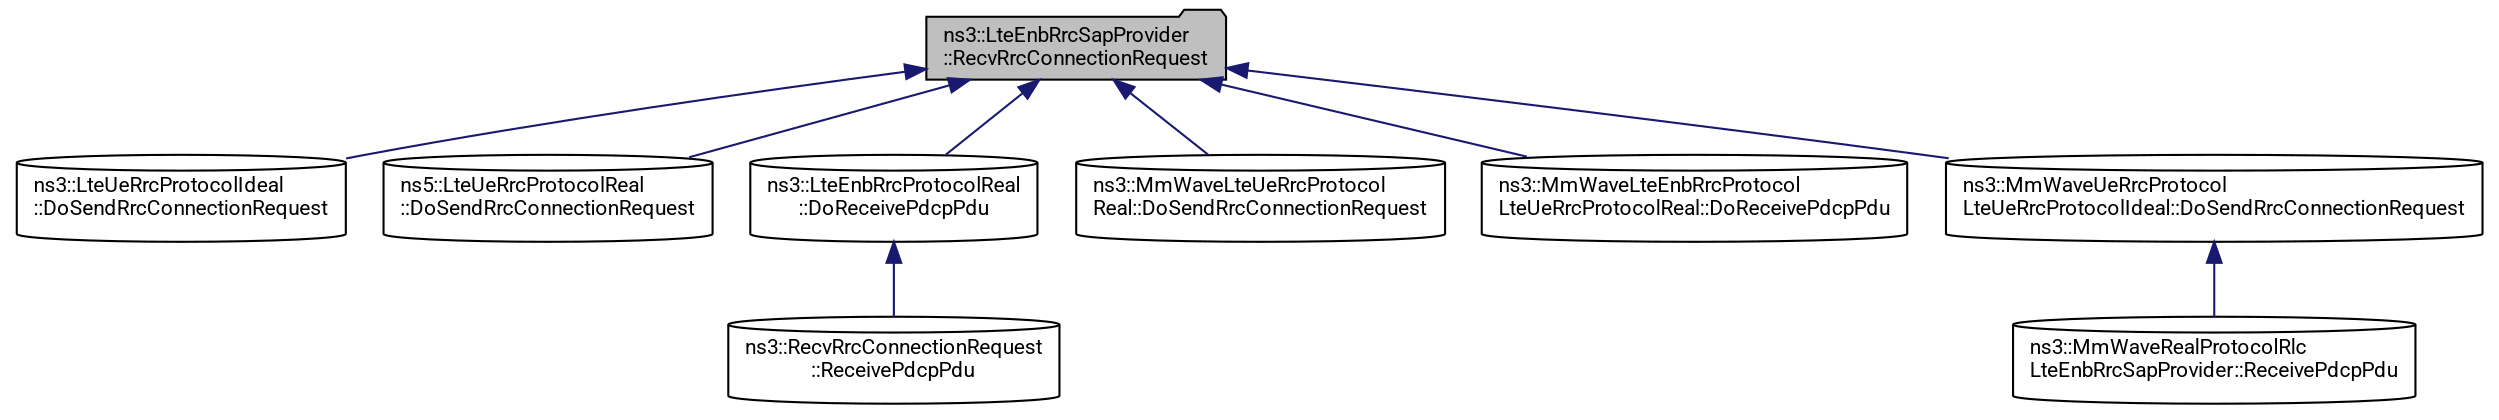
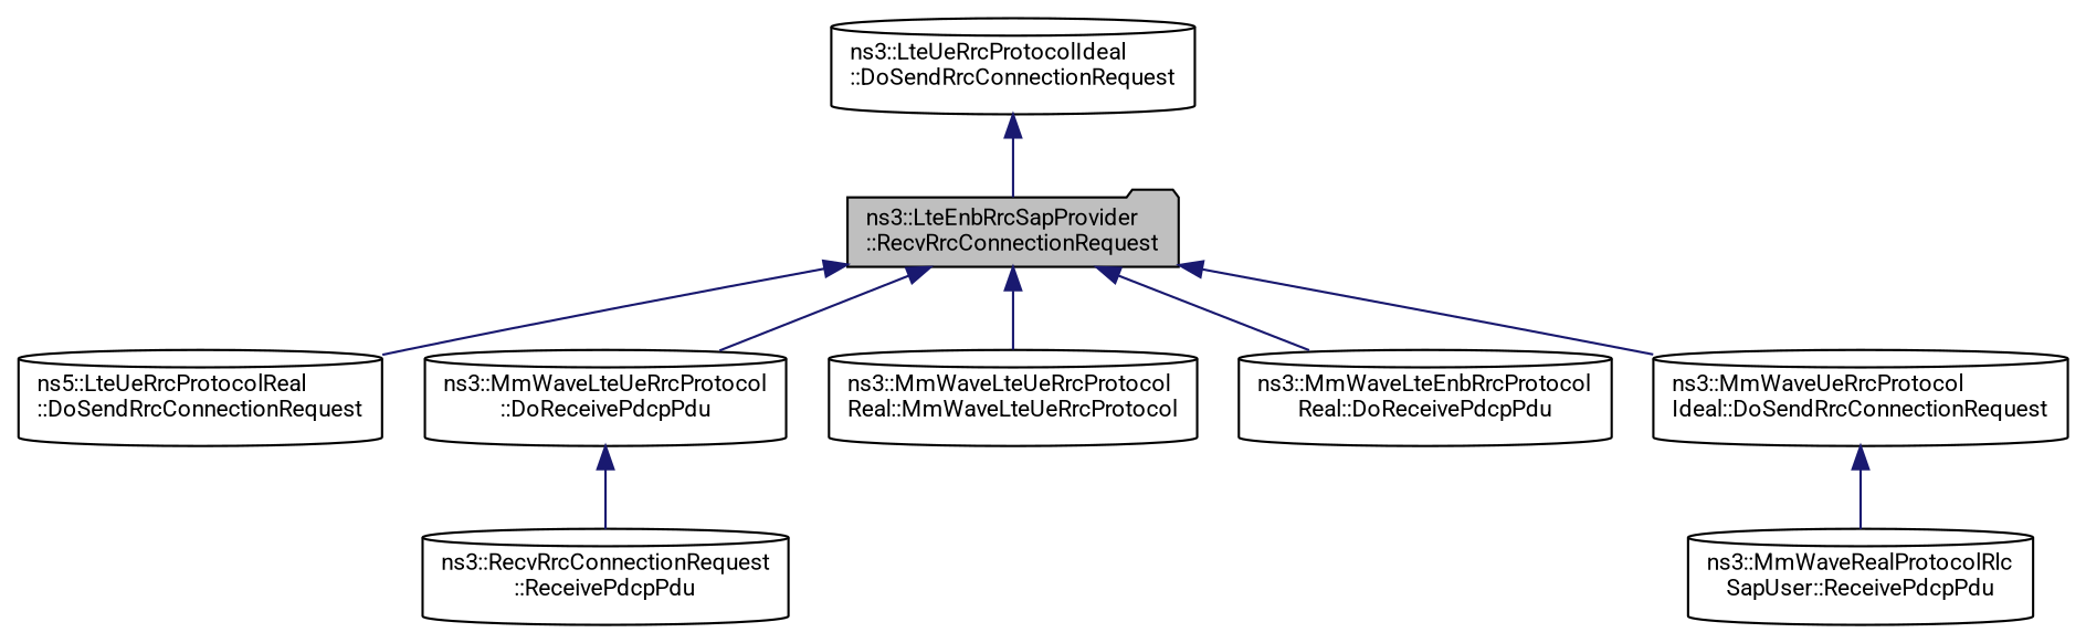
  digraph {
    fontname=Roboto
    rankdir=TB
    node [color=black fillcolor=white fontname=Roboto fontsize=10 shape=cylinder style=filled]
    edge [color=midnightblue dir=back fontname=Roboto fontsize=10 labelfontname=Helvetica labelfontsize=10 style=solid]
    n1 [fillcolor=grey75 fontcolor=black height=0.2 label="ns3::LteEnbRrcSapProvider\l::RecvRrcConnectionRequest" shape=folder width=0.4]
    n2 [height=0.2 label="ns3::LteUeRrcProtocolIdeal\l::DoSendRrcConnectionRequest" width=0.4]
    n3 [height=0.2 label="ns5::LteUeRrcProtocolReal\l::DoSendRrcConnectionRequest" width=0.4]
-   n4 [height=0.2 label="ns3::LteEnbRrcProtocolReal\l::DoReceivePdcpPdu" width=0.4]
-   n5 [height=0.2 label="ns3::MmWaveLteUeRrcProtocol\lReal::DoSendRrcConnectionRequest" width=0.4]
-   n6 [height=0.2 label="ns3::MmWaveLteEnbRrcProtocol\lLteUeRrcProtocolReal::DoReceivePdcpPdu" width=0.4]
-   n7 [height=0.2 label="ns3::MmWaveUeRrcProtocol\lLteUeRrcProtocolIdeal::DoSendRrcConnectionRequest" width=0.4]
+   n4 [height=0.2 label="ns3::MmWaveLteUeRrcProtocol\l::DoReceivePdcpPdu" width=0.4]
+   n5 [height=0.2 label="ns3::MmWaveLteUeRrcProtocol\lReal::MmWaveLteUeRrcProtocol" width=0.4]
+   n6 [height=0.2 label="ns3::MmWaveLteEnbRrcProtocol\lReal::DoReceivePdcpPdu" width=0.4]
+   n7 [height=0.2 label="ns3::MmWaveUeRrcProtocol\lIdeal::DoSendRrcConnectionRequest" width=0.4]
    n8 [height=0.2 label="ns3::RecvRrcConnectionRequest\l::ReceivePdcpPdu" width=0.4]
-   n9 [height=0.2 label="ns3::MmWaveRealProtocolRlc\lLteEnbRrcSapProvider::ReceivePdcpPdu" width=0.4]
-   n1 -> n2
+   n9 [height=0.2 label="ns3::MmWaveRealProtocolRlc\lSapUser::ReceivePdcpPdu" width=0.4]
+   n2 -> n1
    n1 -> n3
    n1 -> n4
    n1 -> n5
    n1 -> n6
    n1 -> n7
    n4 -> n8
    n7 -> n9
  }
